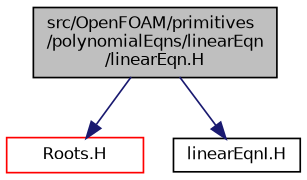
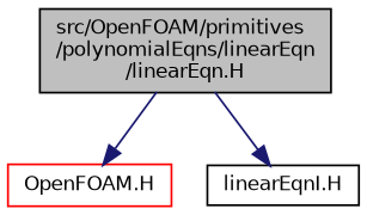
  digraph {
    node [color=black fontname=Helvetica fontsize=10 shape=record]
    edge [color=midnightblue fontname=Helvetica fontsize=10 labelfontname=Helvetica labelfontsize=10 style=solid]
    n1 [fillcolor=grey75 fontcolor=black height=0.2 label="src/OpenFOAM/primitives\l/polynomialEqns/linearEqn\l/linearEqn.H" style=filled width=0.4]
-   n2 [color=red height=0.2 label="Roots.H" width=0.4]
+   n2 [color=red height=0.2 label="OpenFOAM.H" width=0.4]
    n3 [height=0.2 label="linearEqnI.H" width=0.4]
    n1 -> n2
    n1 -> n3
  }
